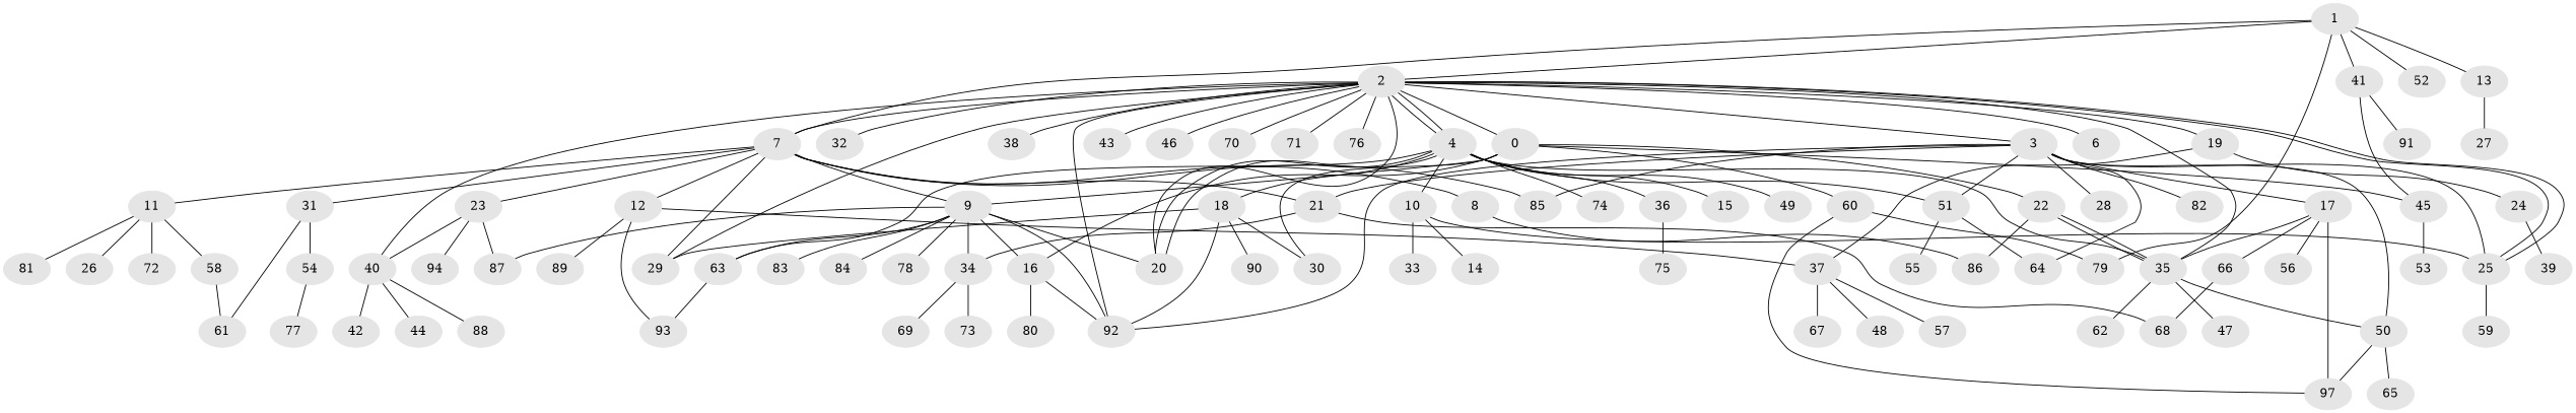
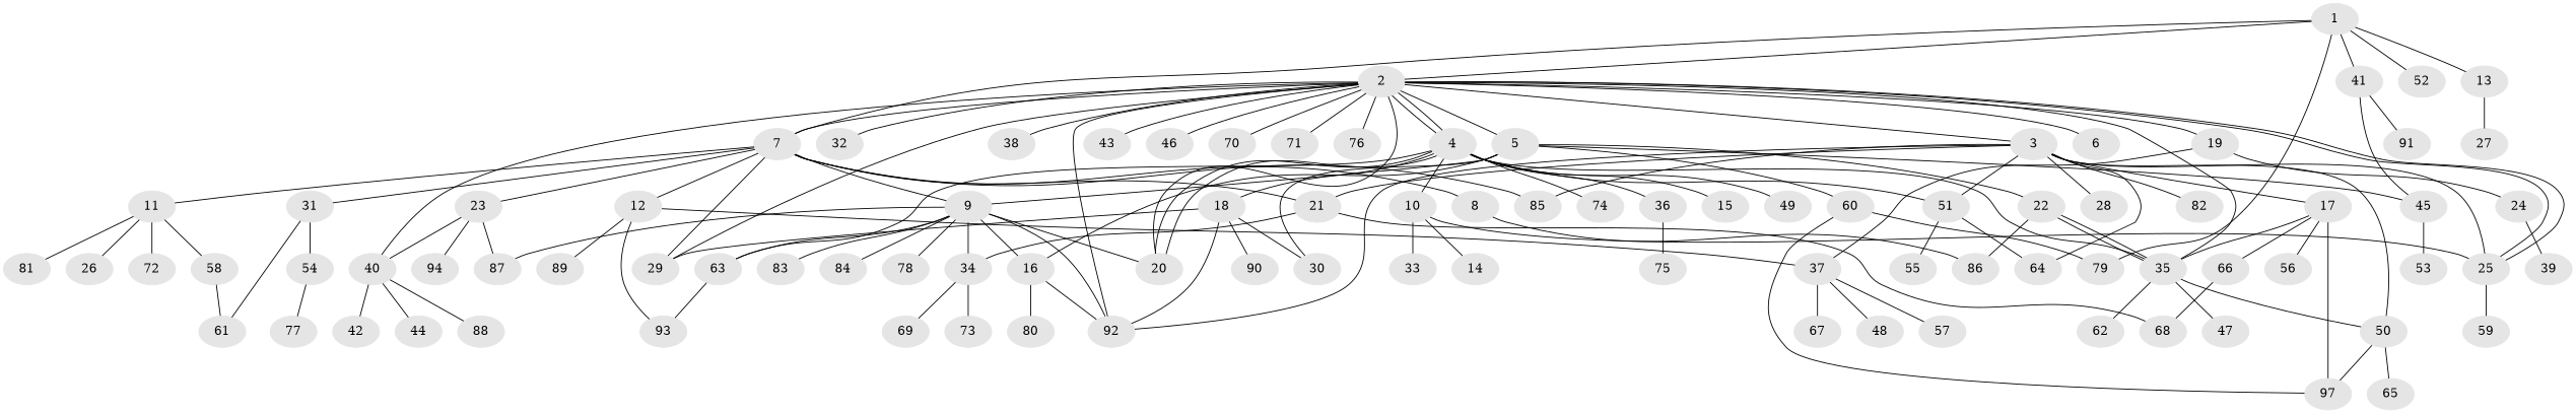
  graph {
    node [color=gray90 style=filled]
    1
    2
    7
    13
    41
    52
    79
    3
    4
-   5 [label=0]
+   5
    6
    19
    20
    25
    29
    32
    35
    38
    40
    43
    46
    70
    71
    76
    92
    21
    85
    9
    8
    11
    12
    23
    31
    27
    45
    91
    17
    28
    50
    51
    64
    82
    10
    15
    18
    36
    49
    63
    74
    16
    22
    30
    60
    37
    24
    59
    47
    62
    42
    44
    88
    56
    66
    n64 [label=97]
    34
    68
    65
    55
    14
    33
    90
    75
    93
    78
    83
    84
    87
    80
    86
    53
    26
    58
    72
    81
    89
    94
    54
    61
    69
    73
    48
    57
    67
    39
    77
    1 -- 2
    1 -- 7
    1 -- 13
    1 -- 41
    1 -- 52
    1 -- 79
    2 -- 7
    2 -- 3
    2 -- 4
    2 -- 4
    2 -- 5
    2 -- 6
    2 -- 19
    2 -- 20
    2 -- 25
    2 -- 25
    2 -- 29
    2 -- 32
    2 -- 35
    2 -- 38
    2 -- 40
    2 -- 43
    2 -- 46
    2 -- 70
    2 -- 71
    2 -- 76
    2 -- 92
    7 -- 29
    7 -- 21
    7 -- 85
    7 -- 9
    7 -- 8
    7 -- 11
    7 -- 12
    7 -- 23
    7 -- 31
    13 -- 27
    41 -- 45
    41 -- 91
    3 -- 25
    3 -- 92
    3 -- 21
    3 -- 85
    3 -- 17
    3 -- 28
    3 -- 50
    3 -- 51
    3 -- 64
    3 -- 82
    4 -- 20
    4 -- 20
    4 -- 35
    4 -- 51
    4 -- 10
    4 -- 15
    4 -- 18
    4 -- 36
    4 -- 49
    4 -- 63
    4 -- 74
    5 -- 9
    5 -- 45
    5 -- 16
    5 -- 22
    5 -- 30
    5 -- 60
    19 -- 37
    19 -- 24
    25 -- 59
    35 -- 50
    35 -- 47
    35 -- 62
    40 -- 42
    40 -- 44
    40 -- 88
    21 -- 34
    21 -- 68
    9 -- 20
    9 -- 92
    9 -- 63
    9 -- 16
    9 -- 34
    9 -- 78
    9 -- 83
    9 -- 84
    9 -- 87
    8 -- 86
    11 -- 26
    11 -- 58
    11 -- 72
    11 -- 81
    12 -- 37
    12 -- 93
    12 -- 89
    23 -- 40
    23 -- 87
    23 -- 94
    31 -- 54
    31 -- 61
    45 -- 53
    17 -- 35
    17 -- 56
    17 -- 66
    17 -- n64
    50 -- n64
    50 -- 65
    51 -- 64
    51 -- 55
    10 -- 25
    10 -- 14
    10 -- 33
    18 -- 29
    18 -- 92
    18 -- 30
    18 -- 90
    36 -- 75
    63 -- 93
    16 -- 92
    16 -- 80
    22 -- 35
    22 -- 35
    22 -- 86
    60 -- 79
    60 -- n64
    37 -- 48
    37 -- 57
    37 -- 67
    24 -- 39
    66 -- 68
    34 -- 69
    34 -- 73
    58 -- 61
    54 -- 77
  }
